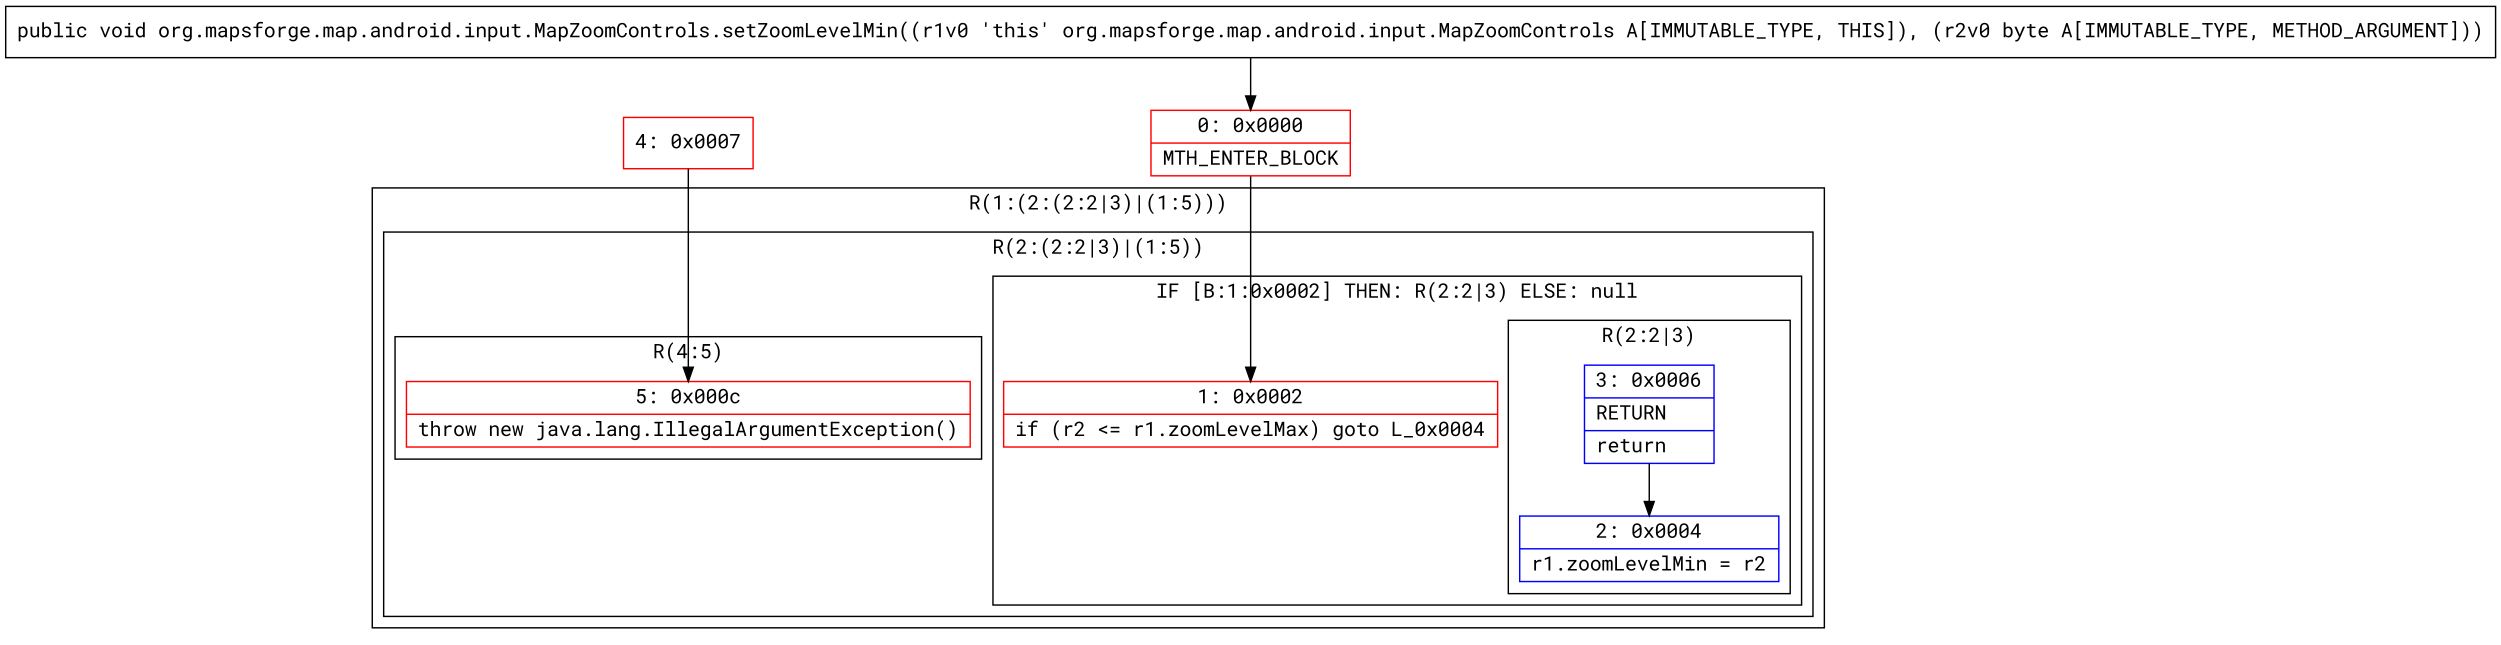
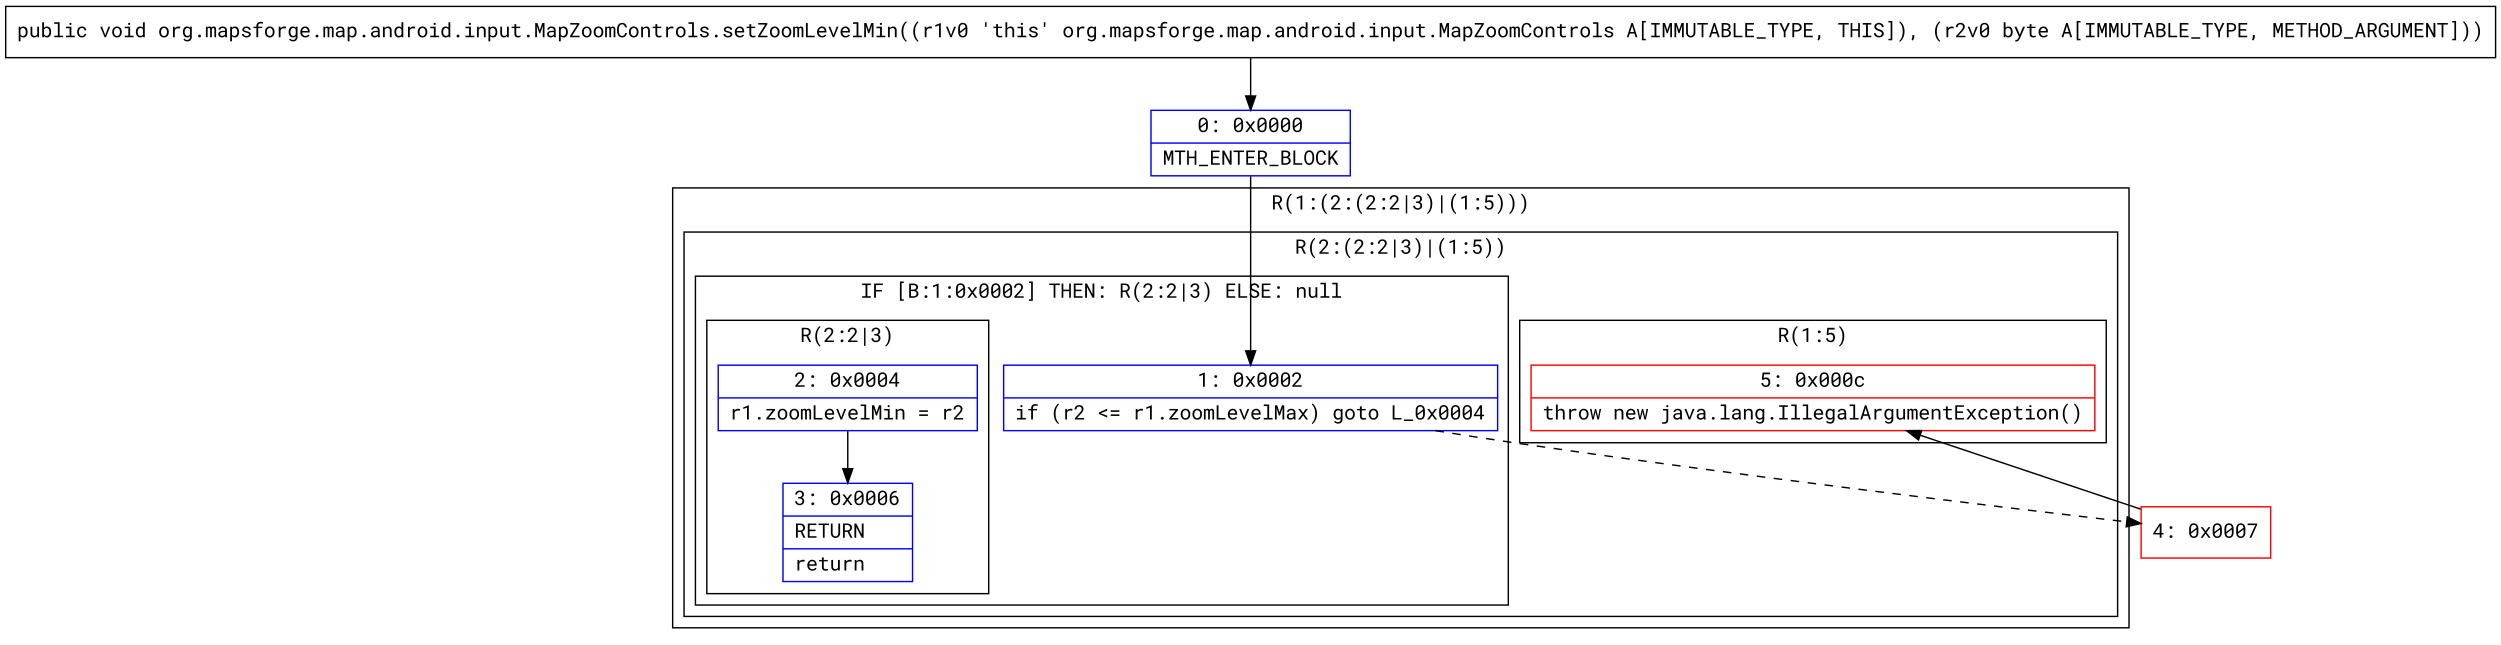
  digraph {
    fontname="Roboto Mono"
    node [color=blue fontname="Roboto Mono" shape=record]
    edge [fontname="Roboto Mono"]
    n1 [label="{2\:\ 0x0004|r1.zoomLevelMin = r2\l}"]
    n2 [label="{3\:\ 0x0006|RETURN\l|return\l}"]
-   n3 [color=red label="{1\:\ 0x0002|if (r2 \<= r1.zoomLevelMax) goto L_0x0004\l}"]
+   n3 [label="{1\:\ 0x0002|if (r2 \<= r1.zoomLevelMax) goto L_0x0004\l}"]
    n4 [color=red label="{5\:\ 0x000c|throw new java.lang.IllegalArgumentException()\l}"]
    n5 [color=red label="{4\:\ 0x0007}"]
-   n6 [color=red label="{0\:\ 0x0000|MTH_ENTER_BLOCK\l}"]
+   n6 [label="{0\:\ 0x0000|MTH_ENTER_BLOCK\l}"]
    n7 [label="{public void org.mapsforge.map.android.input.MapZoomControls.setZoomLevelMin((r1v0 'this' org.mapsforge.map.android.input.MapZoomControls A[IMMUTABLE_TYPE, THIS]), (r2v0 byte A[IMMUTABLE_TYPE, METHOD_ARGUMENT])) }" color=""]
    subgraph cluster_1 {
      label="R(1:(2:(2:2|3)|(1:5)))"
      subgraph cluster_2 {
        label="R(2:(2:2|3)|(1:5))"
        subgraph cluster_3 {
          label="IF [B:1:0x0002] THEN: R(2:2|3) ELSE: null"
          n3
          subgraph cluster_4 {
            label="R(2:2|3)"
            n1
            n2
          }
        }
        subgraph cluster_5 {
-         label="R(4:5)"
+         label="R(1:5)"
          n4
        }
      }
    }
-   n2 -> n1
+   n1 -> n2
+   n3 -> n5 [style=dashed]
    n5 -> n4
    n6 -> n3
    n7 -> n6
  }
